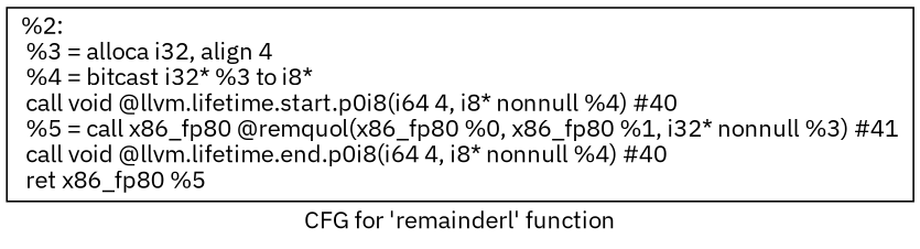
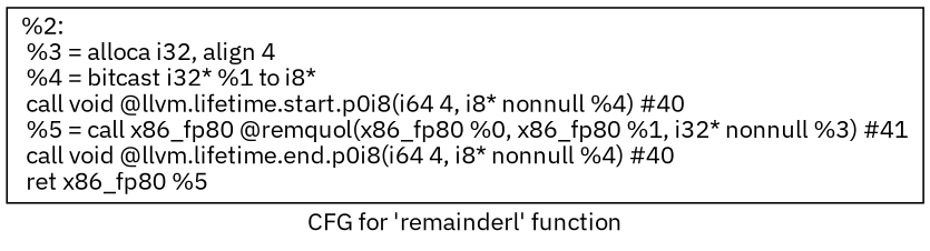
  digraph {
    label="CFG for 'remainderl' function"
    fontname="IBM Plex Sans"
-   n1 [label="{%2:\l  %3 = alloca i32, align 4\l  %4 = bitcast i32* %3 to i8*\l  call void @llvm.lifetime.start.p0i8(i64 4, i8* nonnull %4) #40\l  %5 = call x86_fp80 @remquol(x86_fp80 %0, x86_fp80 %1, i32* nonnull %3) #41\l  call void @llvm.lifetime.end.p0i8(i64 4, i8* nonnull %4) #40\l  ret x86_fp80 %5\l}" shape=record fontname="IBM Plex Sans"]
+   n1 [label="{%2:\l  %3 = alloca i32, align 4\l  %4 = bitcast i32* %1 to i8*\l  call void @llvm.lifetime.start.p0i8(i64 4, i8* nonnull %4) #40\l  %5 = call x86_fp80 @remquol(x86_fp80 %0, x86_fp80 %1, i32* nonnull %3) #41\l  call void @llvm.lifetime.end.p0i8(i64 4, i8* nonnull %4) #40\l  ret x86_fp80 %5\l}" shape=record fontname="IBM Plex Sans"]
  }
